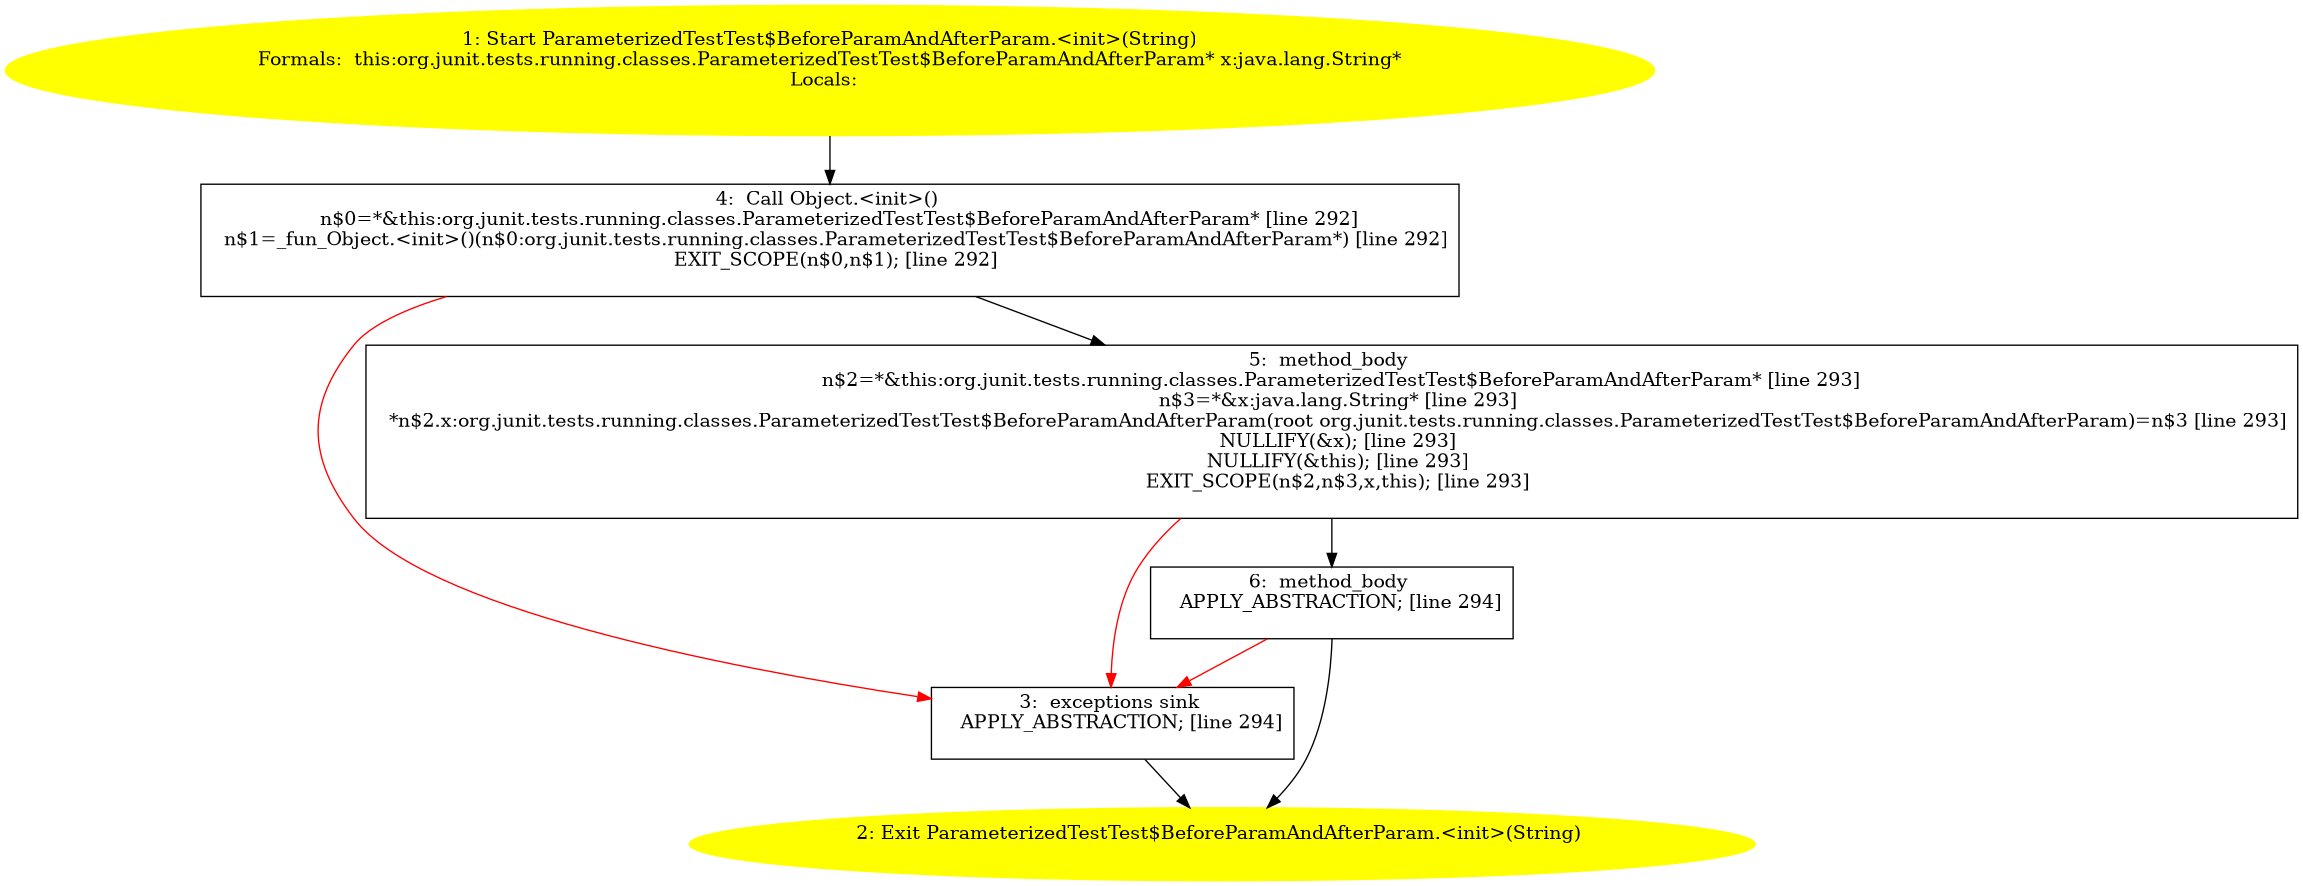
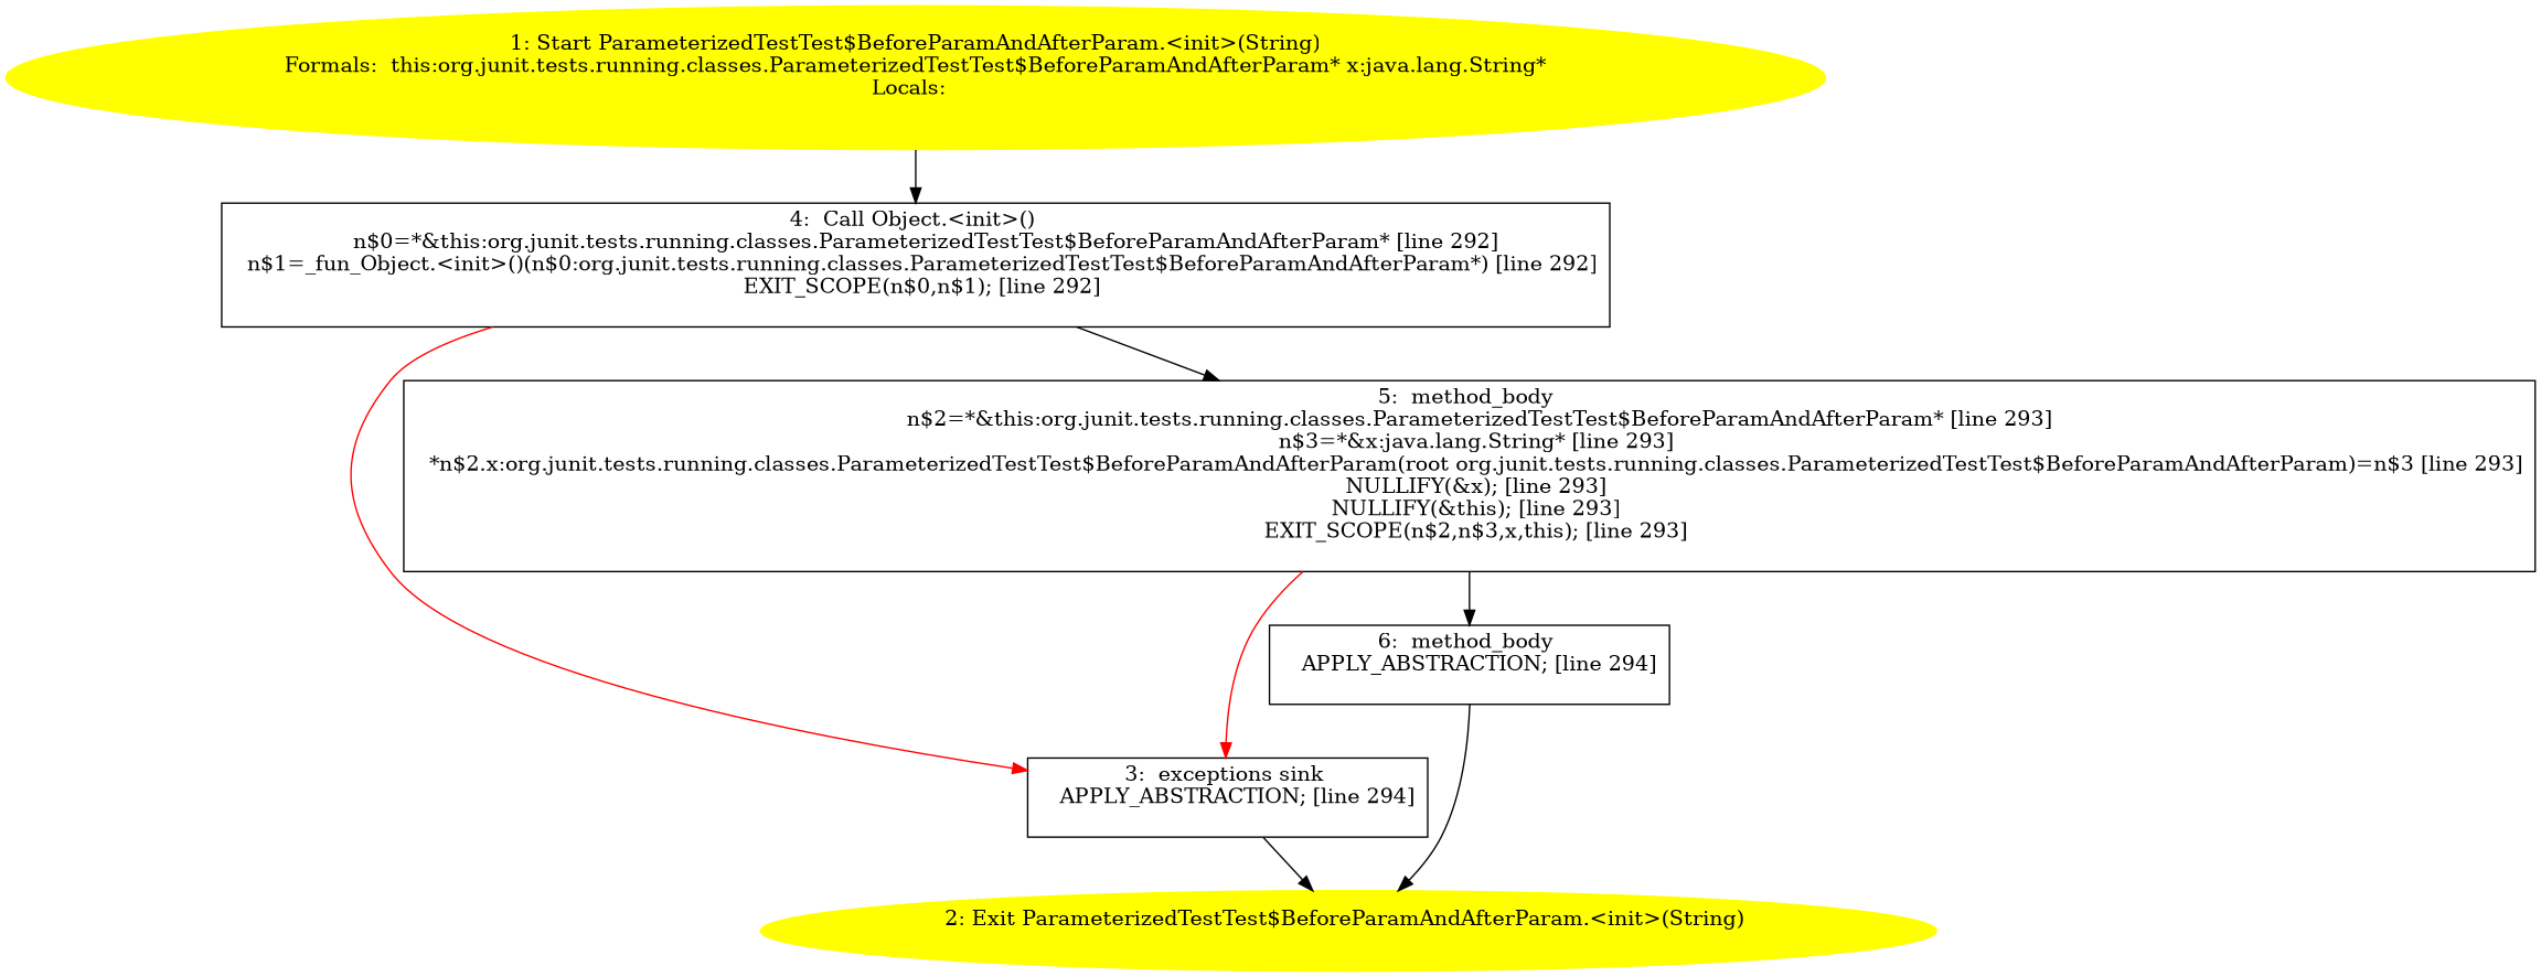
  digraph {
    node [shape=box]
    n1 [color=yellow label="1: Start ParameterizedTestTest$BeforeParamAndAfterParam.<init>(String)\nFormals:  this:org.junit.tests.running.classes.ParameterizedTestTest$BeforeParamAndAfterParam* x:java.lang.String*\nLocals:  \n  " style=filled shape=""]
    n2 [label="4:  Call Object.<init>() \n   n$0=*&this:org.junit.tests.running.classes.ParameterizedTestTest$BeforeParamAndAfterParam* [line 292]\n  n$1=_fun_Object.<init>()(n$0:org.junit.tests.running.classes.ParameterizedTestTest$BeforeParamAndAfterParam*) [line 292]\n  EXIT_SCOPE(n$0,n$1); [line 292]\n "]
    n3 [label="3:  exceptions sink \n   APPLY_ABSTRACTION; [line 294]\n "]
    n4 [label="5:  method_body \n   n$2=*&this:org.junit.tests.running.classes.ParameterizedTestTest$BeforeParamAndAfterParam* [line 293]\n  n$3=*&x:java.lang.String* [line 293]\n  *n$2.x:org.junit.tests.running.classes.ParameterizedTestTest$BeforeParamAndAfterParam(root org.junit.tests.running.classes.ParameterizedTestTest$BeforeParamAndAfterParam)=n$3 [line 293]\n  NULLIFY(&x); [line 293]\n  NULLIFY(&this); [line 293]\n  EXIT_SCOPE(n$2,n$3,x,this); [line 293]\n "]
    n5 [color=yellow label="2: Exit ParameterizedTestTest$BeforeParamAndAfterParam.<init>(String) \n  " style=filled shape=""]
    n6 [label="6:  method_body \n   APPLY_ABSTRACTION; [line 294]\n "]
    n1 -> n2
    n2 -> n3 [color=red]
    n2 -> n4
    n3 -> n5
    n4 -> n3 [color=red]
    n4 -> n6
-   n6 -> n3 [color=red]
    n6 -> n5
  }
